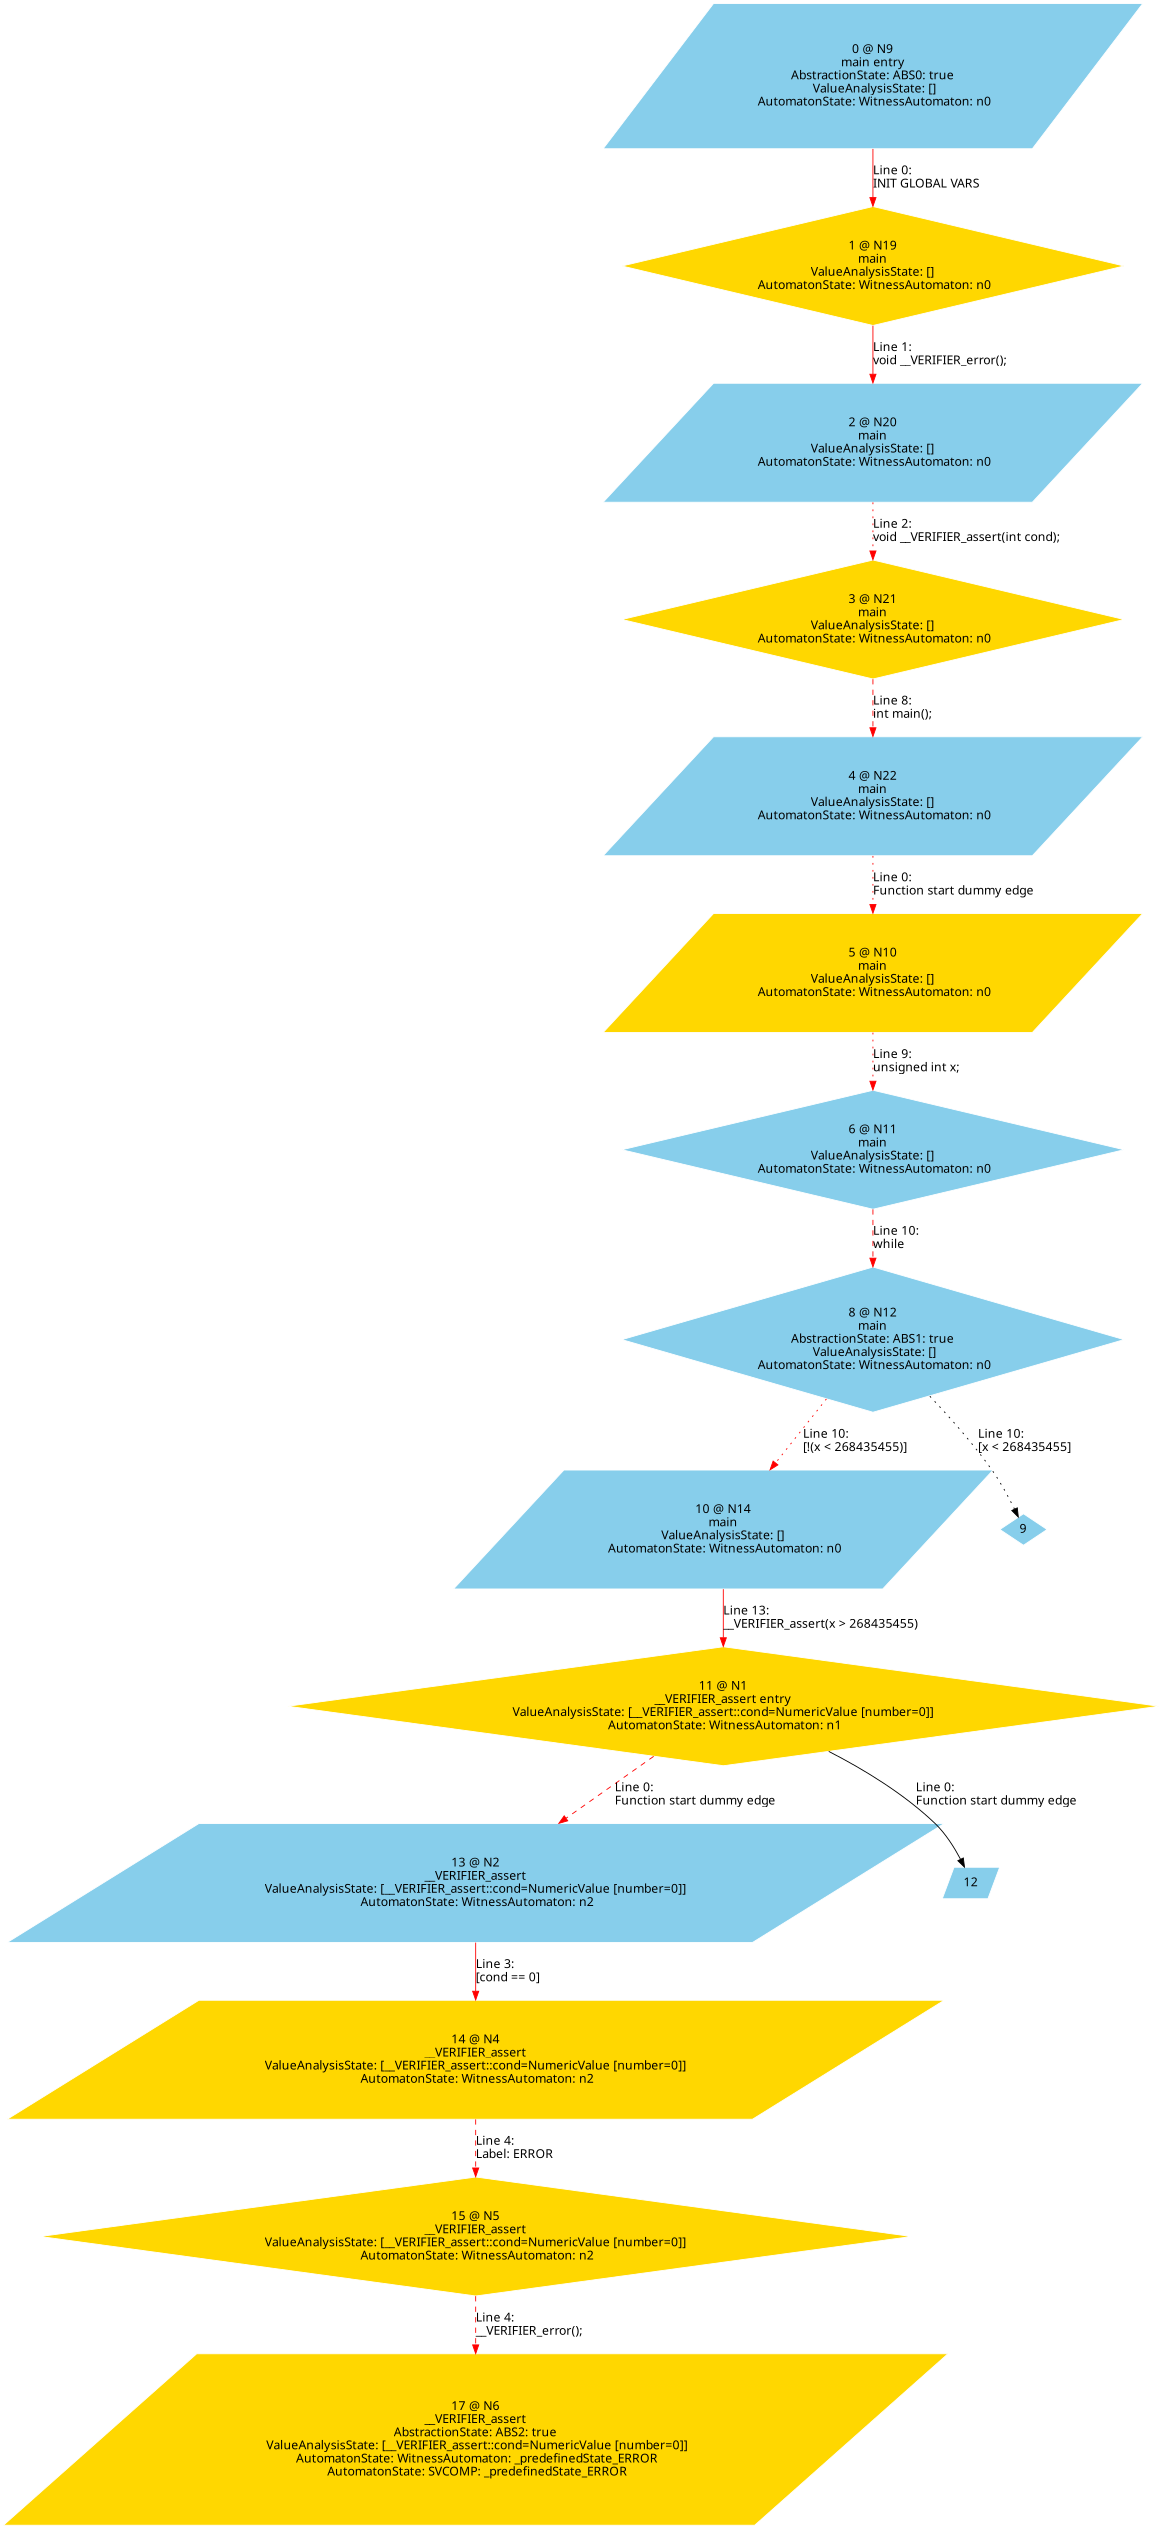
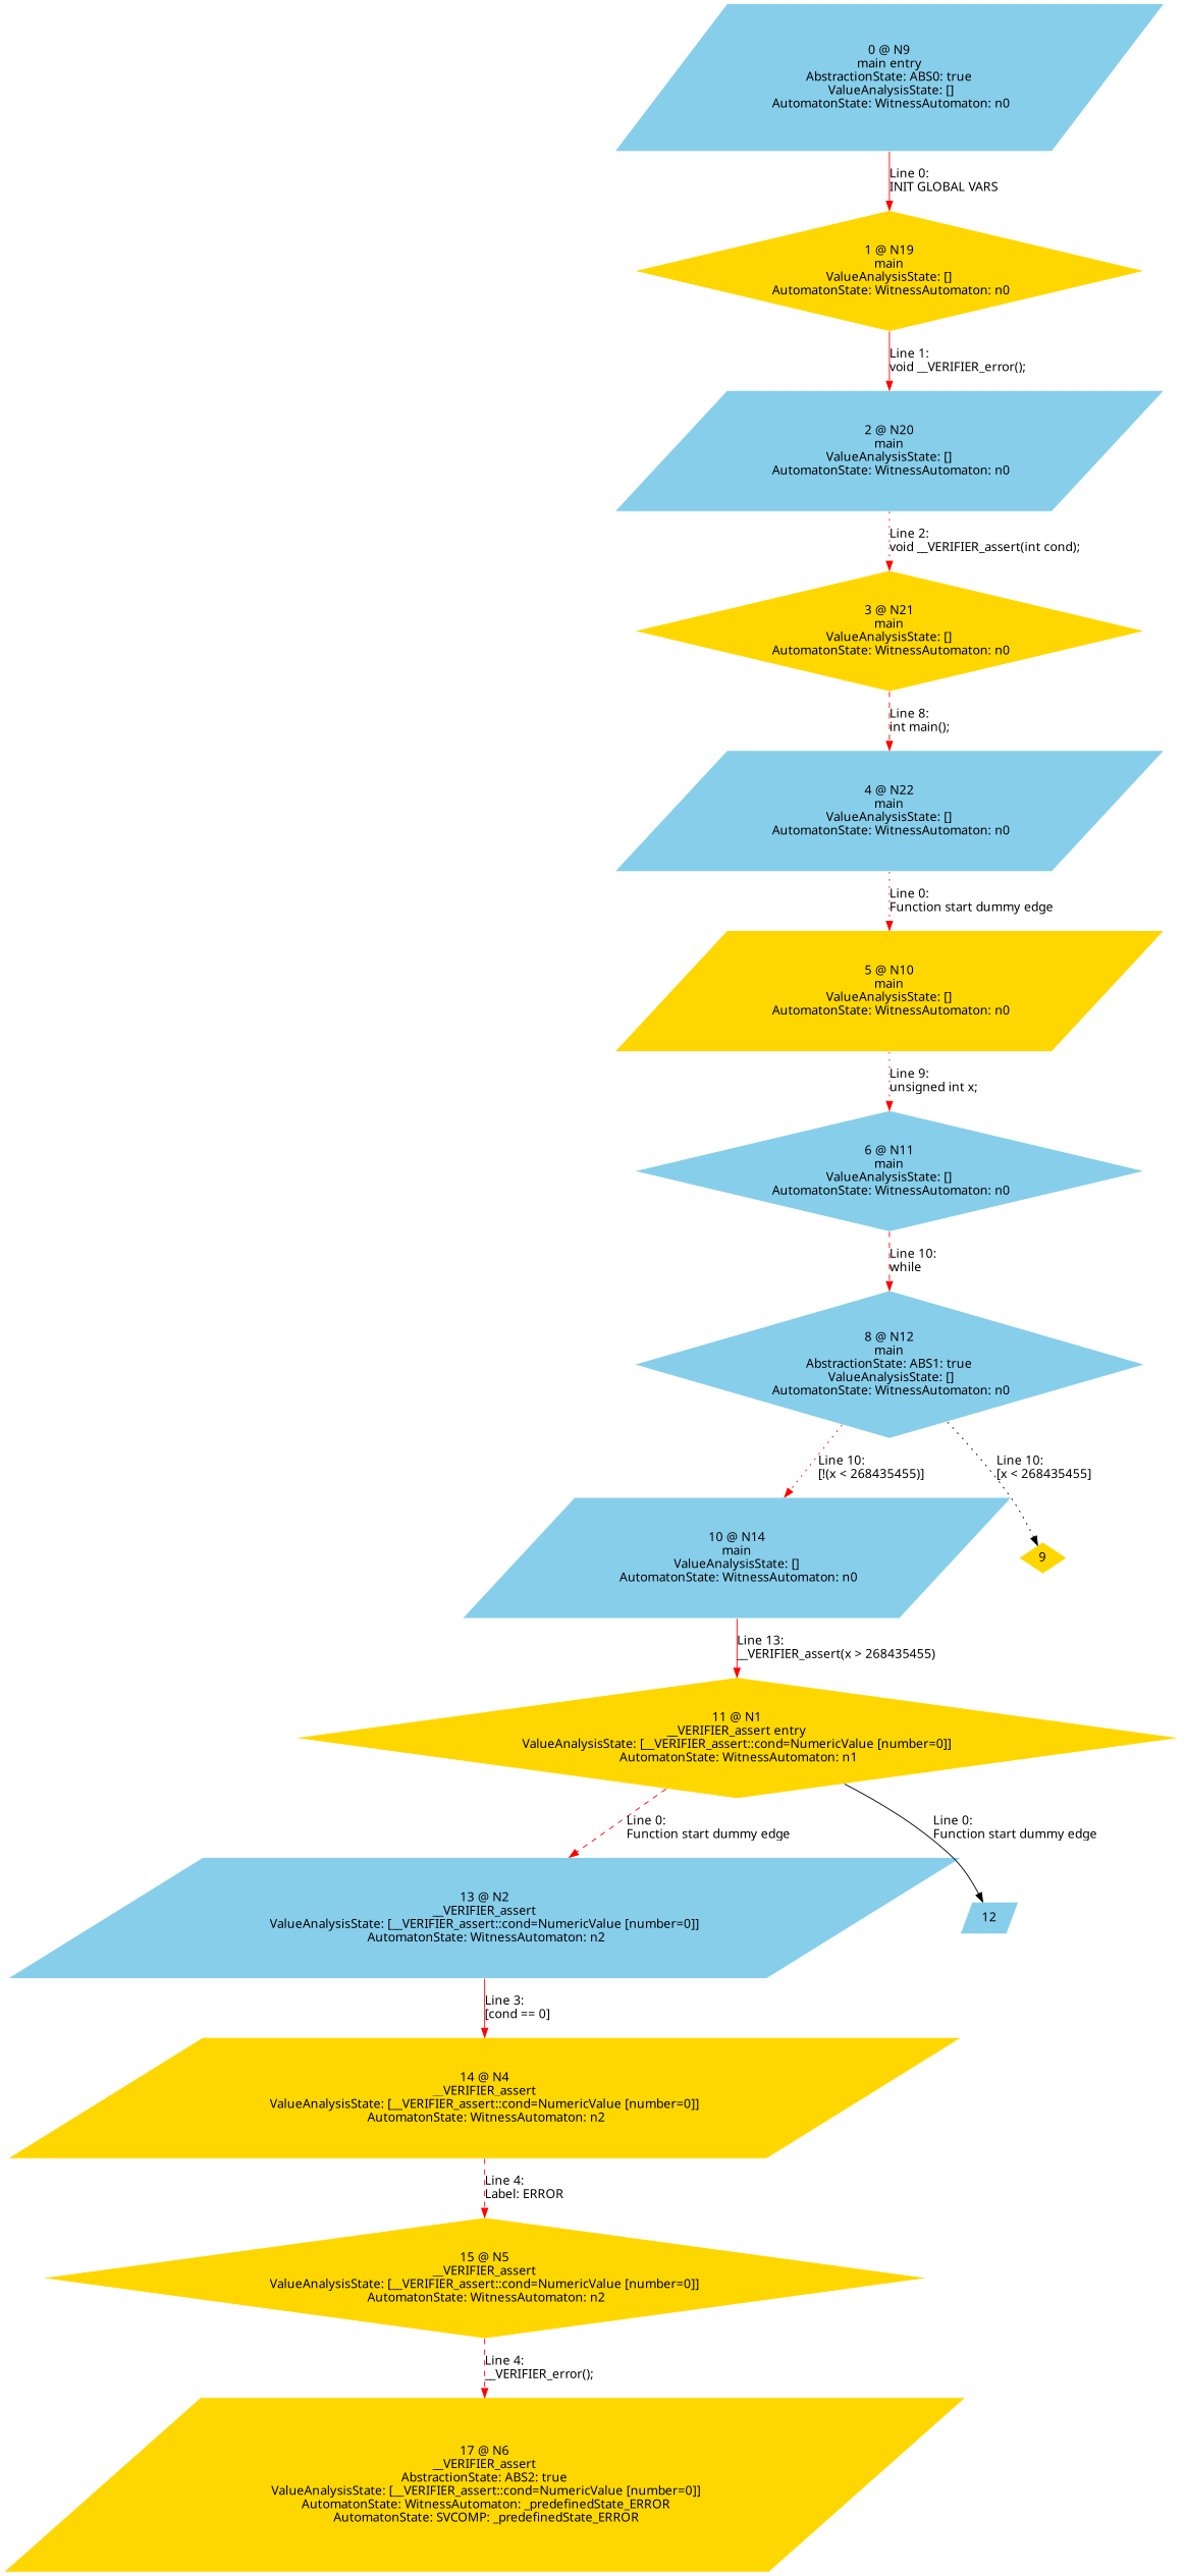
  digraph {
    fontname="Noto Sans"
    node [color=white fillcolor=skyblue shape=parallelogram style=filled fontname="Noto Sans"]
    edge [color=red style=solid fontname="Noto Sans"]
    n1 [label="0 @ N9\nmain entry\nAbstractionState: ABS0: true\n ValueAnalysisState: []\n AutomatonState: WitnessAutomaton: n0\n"]
    n2 [label="1 @ N19\nmain\nValueAnalysisState: []\n AutomatonState: WitnessAutomaton: n0\n" shape=diamond fillcolor=gold]
    n3 [label="2 @ N20\nmain\nValueAnalysisState: []\n AutomatonState: WitnessAutomaton: n0\n"]
    n4 [label="3 @ N21\nmain\nValueAnalysisState: []\n AutomatonState: WitnessAutomaton: n0\n" shape=diamond fillcolor=gold]
    n5 [label="4 @ N22\nmain\nValueAnalysisState: []\n AutomatonState: WitnessAutomaton: n0\n"]
    n6 [label="5 @ N10\nmain\nValueAnalysisState: []\n AutomatonState: WitnessAutomaton: n0\n" fillcolor=gold]
    n7 [label="6 @ N11\nmain\nValueAnalysisState: []\n AutomatonState: WitnessAutomaton: n0\n" shape=diamond]
    n8 [label="8 @ N12\nmain\nAbstractionState: ABS1: true\n ValueAnalysisState: []\n AutomatonState: WitnessAutomaton: n0\n" shape=diamond]
    n9 [label="10 @ N14\nmain\nValueAnalysisState: []\n AutomatonState: WitnessAutomaton: n0\n"]
-   9 [shape=diamond]
+   9 [shape=diamond fillcolor=gold]
    n11 [label="11 @ N1\n__VERIFIER_assert entry\nValueAnalysisState: [__VERIFIER_assert::cond=NumericValue [number=0]]\n AutomatonState: WitnessAutomaton: n1\n" shape=diamond fillcolor=gold]
    n12 [label="13 @ N2\n__VERIFIER_assert\nValueAnalysisState: [__VERIFIER_assert::cond=NumericValue [number=0]]\n AutomatonState: WitnessAutomaton: n2\n"]
    12
    n14 [label="14 @ N4\n__VERIFIER_assert\nValueAnalysisState: [__VERIFIER_assert::cond=NumericValue [number=0]]\n AutomatonState: WitnessAutomaton: n2\n" fillcolor=gold]
    n15 [label="15 @ N5\n__VERIFIER_assert\nValueAnalysisState: [__VERIFIER_assert::cond=NumericValue [number=0]]\n AutomatonState: WitnessAutomaton: n2\n" shape=diamond fillcolor=gold]
    n16 [fillcolor=gold label="17 @ N6\n__VERIFIER_assert\nAbstractionState: ABS2: true\n ValueAnalysisState: [__VERIFIER_assert::cond=NumericValue [number=0]]\n AutomatonState: WitnessAutomaton: _predefinedState_ERROR\n AutomatonState: SVCOMP: _predefinedState_ERROR\n"]
    n1 -> n2 [label="Line 0: \lINIT GLOBAL VARS\l"]
    n2 -> n3 [label="Line 1: \lvoid __VERIFIER_error();\l"]
    n3 -> n4 [label="Line 2: \lvoid __VERIFIER_assert(int cond);\l" style=dotted]
    n4 -> n5 [label="Line 8: \lint main();\l" style=dashed]
    n5 -> n6 [label="Line 0: \lFunction start dummy edge\l" style=dotted]
    n6 -> n7 [label="Line 9: \lunsigned int x;\l" style=dotted]
    n7 -> n8 [label="Line 10: \lwhile\l" style=dashed]
    n8 -> n9 [label="Line 10: \l[!(x < 268435455)]\l" style=dotted]
    n8 -> 9 [label="Line 10: \l[x < 268435455]\l" style=dotted color=""]
    n9 -> n11 [label="Line 13: \l__VERIFIER_assert(x > 268435455)\l"]
    n11 -> n12 [label="Line 0: \lFunction start dummy edge\l" style=dashed]
    n11 -> 12 [label="Line 0: \lFunction start dummy edge\l" color=""]
    n12 -> n14 [label="Line 3: \l[cond == 0]\l"]
    n14 -> n15 [label="Line 4: \lLabel: ERROR\l" style=dashed]
    n15 -> n16 [label="Line 4: \l__VERIFIER_error();\l" style=dashed]
  }
